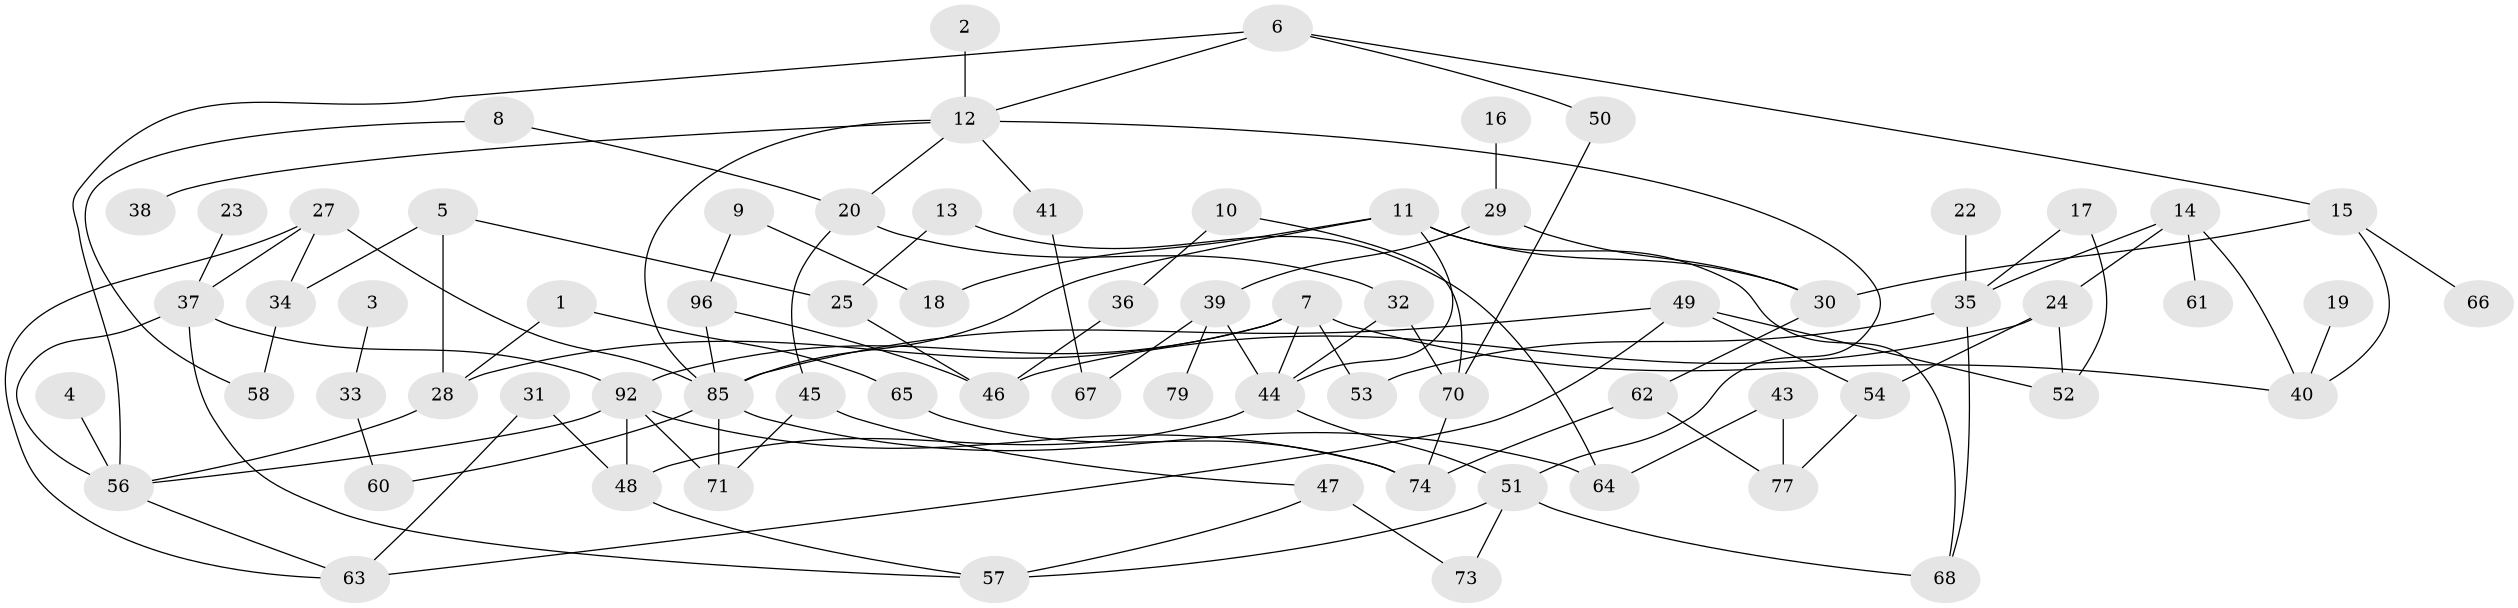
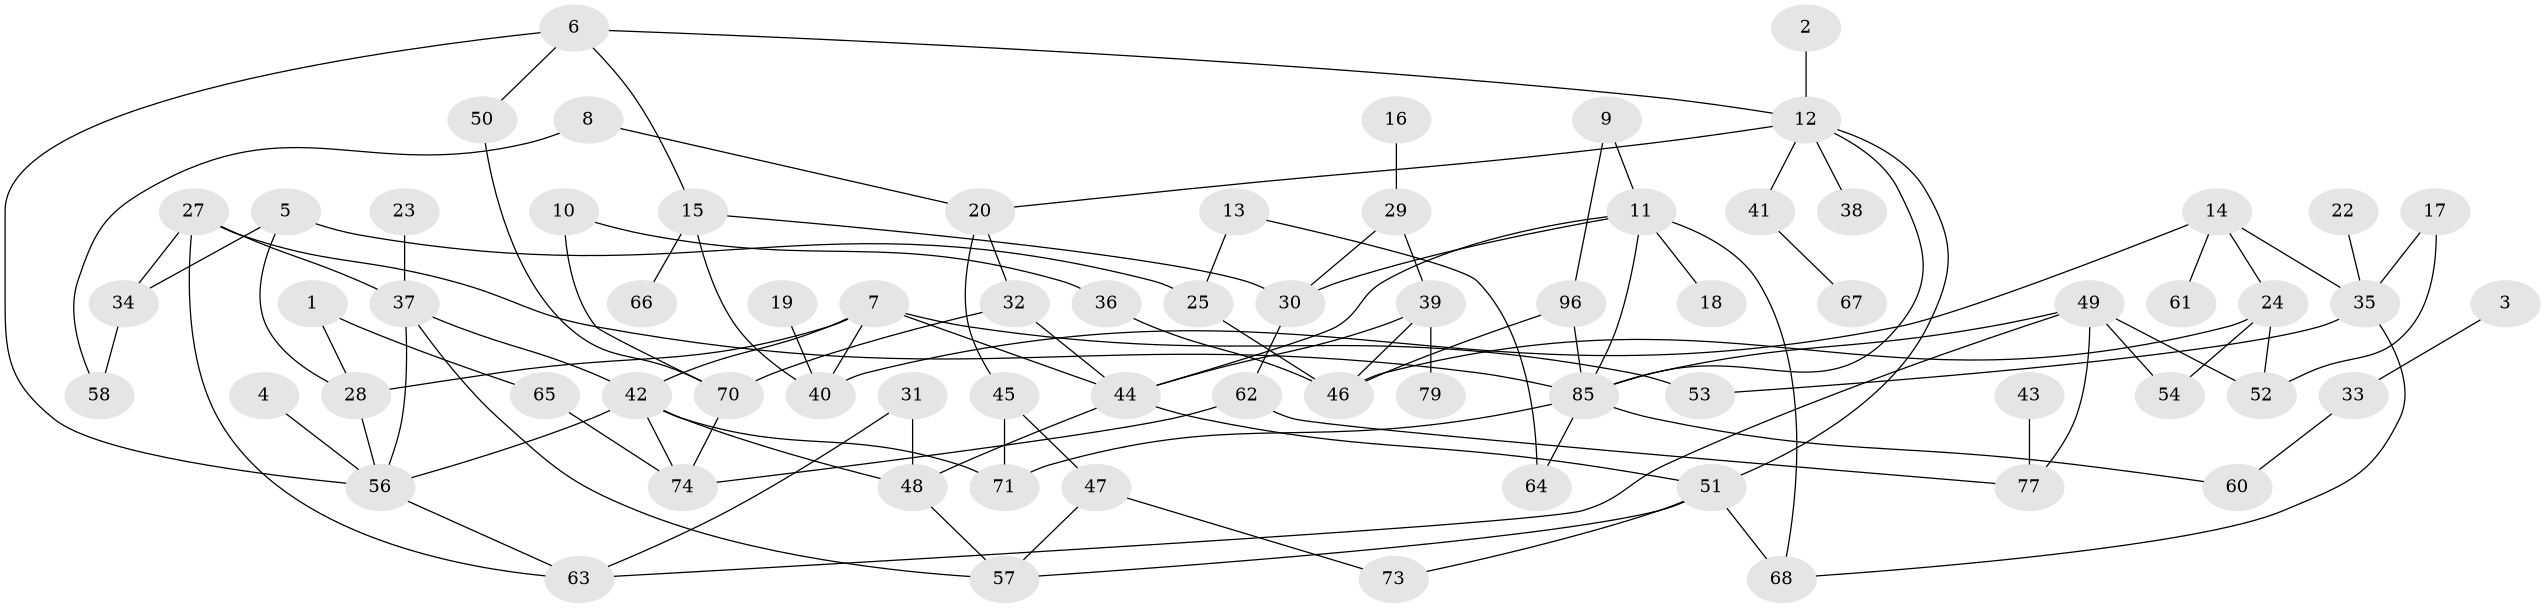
  graph {
    node [color=gray90 style=filled]
    1
    28
    65
    56
    74
    2
    12
    20
    n9 [label=85]
    38
    41
    51
    3
    33
    60
    4
    63
    5
    25
    34
    46
    58
    6
    15
    50
    40
    30
    66
    70
    7
-   42 [label=92]
+   42
    44
    53
    48
    71
    8
    32
    45
    9
    18
    n41 [label=96]
    10
    36
    11
    68
    62
    64
    67
    57
    73
    13
    14
    24
    35
    61
    52
    54
    16
    29
    39
    17
    19
    47
    27
    37
    22
    23
    n68 [label=79]
    n69 [label=77]
    31
    43
    49
    1 -- 28
    1 -- 65
    28 -- 56
    65 -- 74
    56 -- 63
    2 -- 12
    12 -- 20
    12 -- n9
    12 -- 38
    12 -- 41
    12 -- 51
    20 -- 32
    20 -- 45
    n9 -- 60
    n9 -- 71
    n9 -- 64
    41 -- 67
    51 -- 68
    51 -- 57
    51 -- 73
    3 -- 33
    33 -- 60
    4 -- 56
    5 -- 28
    5 -- 25
    5 -- 34
    25 -- 46
    34 -- 58
    6 -- 56
    6 -- 12
    6 -- 15
    6 -- 50
    15 -- 40
    15 -- 30
    15 -- 66
    50 -- 70
    30 -- 62
    70 -- 74
    7 -- 28
    7 -- 40
    7 -- 42
    7 -- 44
    7 -- 53
    42 -- 56
    42 -- 74
    42 -- 48
    42 -- 71
    44 -- 51
    44 -- 48
    48 -- 57
    8 -- 20
    8 -- 58
    32 -- 70
    32 -- 44
    45 -- 71
    45 -- 47
-   9 -- 18
+   9 -- 11
    9 -- n41
    n41 -- n9
    n41 -- 46
    10 -- 70
    10 -- 36
    36 -- 46
    11 -- n9
    11 -- 30
    11 -- 44
    11 -- 18
    11 -- 68
    62 -- 74
    62 -- n69
    13 -- 25
    13 -- 64
    14 -- 40
    14 -- 24
    14 -- 35
    14 -- 61
    24 -- 46
    24 -- 52
    24 -- 54
    35 -- 53
    35 -- 68
    16 -- 29
    29 -- 30
    29 -- 39
-   39 -- 67
+   39 -- 46
    39 -- 44
    39 -- n68
    17 -- 35
    17 -- 52
    19 -- 40
    47 -- 57
    47 -- 73
    27 -- n9
    27 -- 63
    27 -- 34
    27 -- 37
    37 -- 56
    37 -- 42
    37 -- 57
    22 -- 35
    23 -- 37
    31 -- 63
    31 -- 48
-   43 -- 64
    43 -- n69
    49 -- n9
    49 -- 63
    49 -- 52
    49 -- 54
-   54 -- n69
+   49 -- n69
  }
